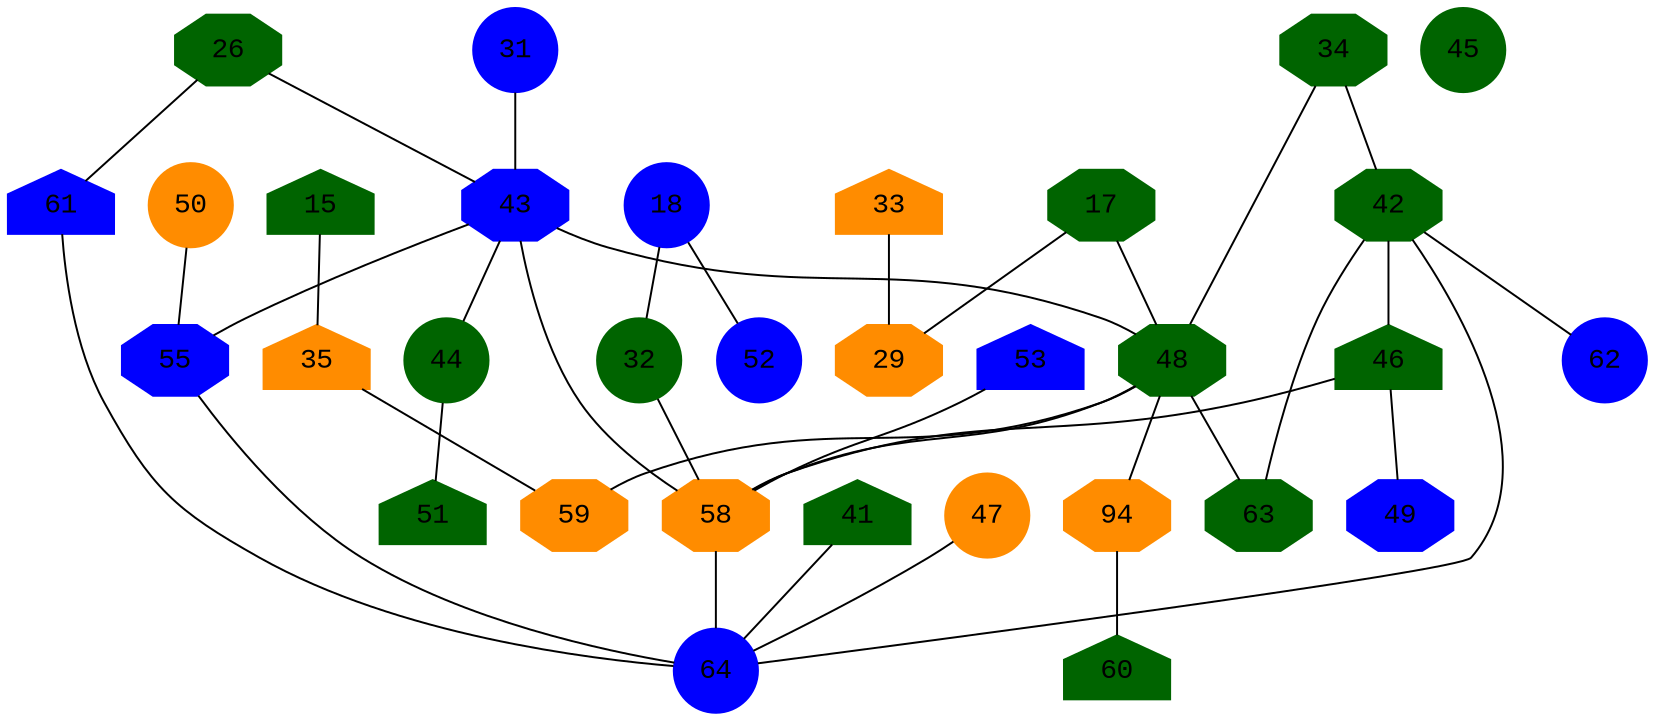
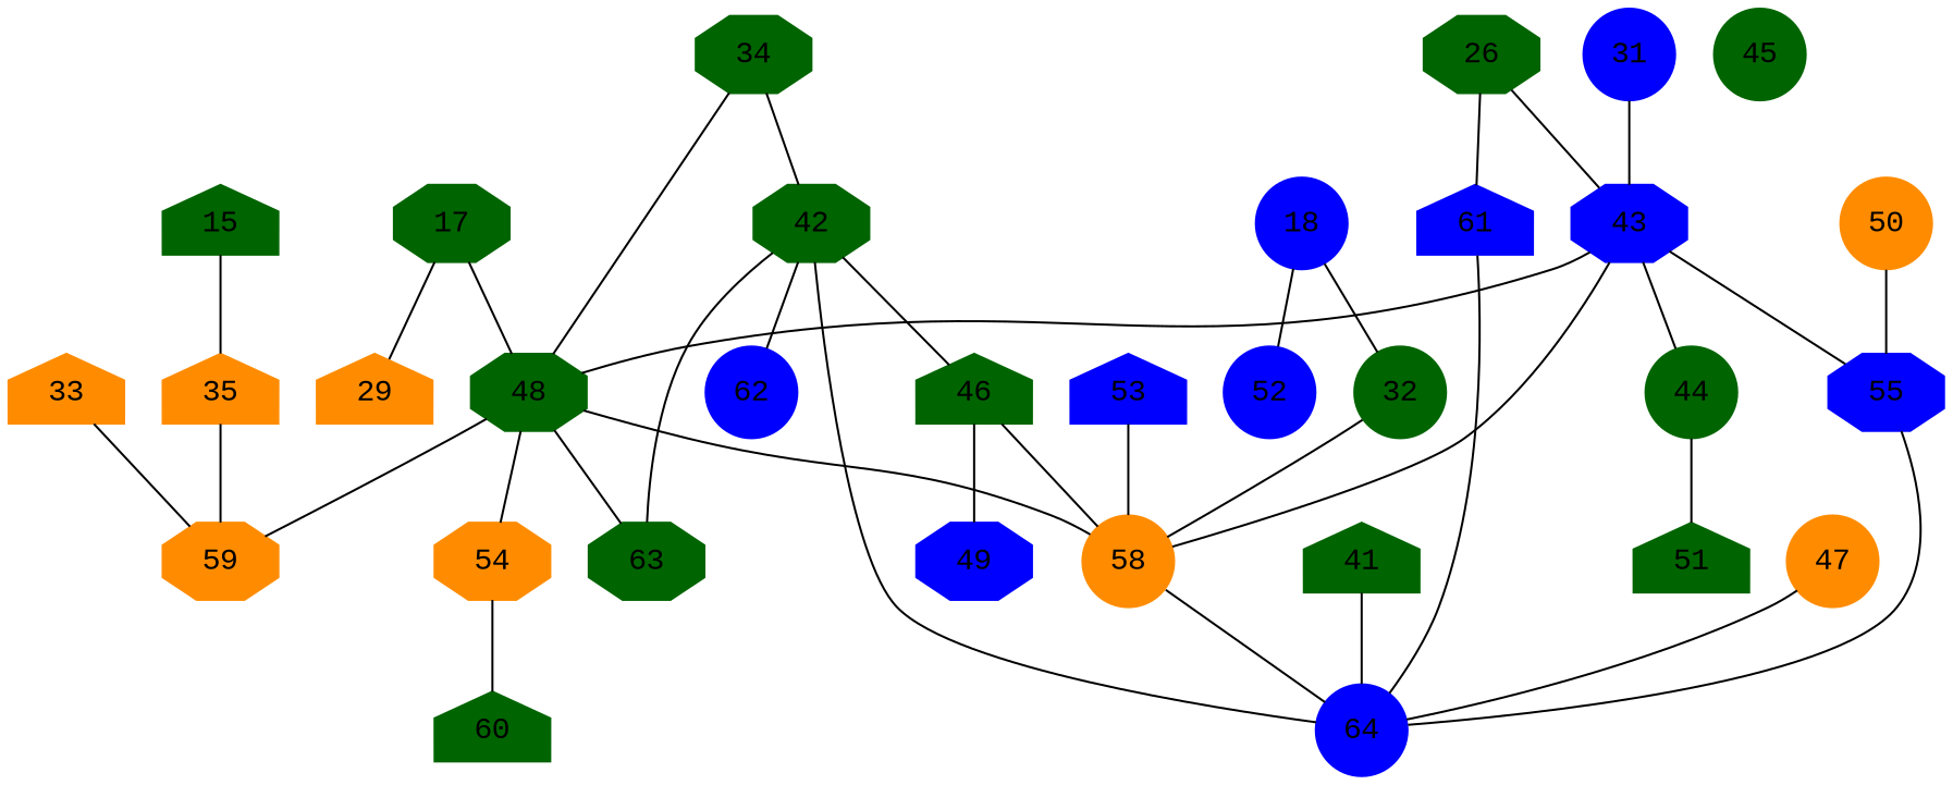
  graph {
    fontname="Liberation Mono"
    node [color=darkgreen fontname="Liberation Mono" shape=octagon style=filled]
    edge [fontname="Liberation Mono"]
    15 [shape=house]
    35 [color=darkorange shape=house]
    59 [color=darkorange]
-   29 [color=darkorange]
+   29 [color=darkorange shape=house]
    17
    48 [super="+39+21+1"]
-   58 [color=darkorange super="+5+25+8+56"]
+   58 [color=darkorange shape=circle super="+5+25+8+56"]
    63 [super="+2"]
-   54 [color=darkorange label=94]
+   54 [color=darkorange]
    18 [color=blue shape=circle]
    32 [shape=circle]
    52 [color=blue shape=circle]
    43 [color=blue super="+20+27+24"]
    44 [shape=circle]
    55 [color=blue super="+19+38"]
    26
    61 [color=blue shape=house]
    64 [color=blue shape=circle super="+30+57"]
    31 [color=blue shape=circle]
    33 [color=darkorange shape=house]
    34 [super="+10"]
    42 [super="+22"]
    46 [shape=house]
    62 [color=blue shape=circle]
    41 [shape=house]
    49 [color=blue super="+12"]
    51 [shape=house]
    45 [shape=circle super="+4"]
    47 [color=darkorange shape=circle]
    60 [shape=house super="+13"]
    50 [color=darkorange shape=circle]
    53 [color=blue shape=house]
    15 -- 35
    35 -- 59
    17 -- 29
    17 -- 48
    48 -- 59
    48 -- 58
    48 -- 63
    48 -- 54
    58 -- 64 [weight=2]
    54 -- 60
    18 -- 32
    18 -- 52
    32 -- 58
    43 -- 48 [weight=2]
    43 -- 58
    43 -- 44
    43 -- 55
    44 -- 51
    55 -- 64
    26 -- 43
    26 -- 61
    61 -- 64
    31 -- 43
-   33 -- 29
+   33 -- 59
    34 -- 48
    34 -- 42
    42 -- 63
    42 -- 64
    42 -- 46 [weight=2]
    42 -- 62
    46 -- 58 [weight=3]
    46 -- 49 [weight=2]
    41 -- 64
    47 -- 64
    50 -- 55
    53 -- 58 [weight=2]
  }
